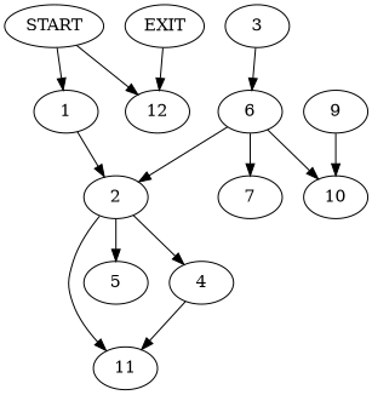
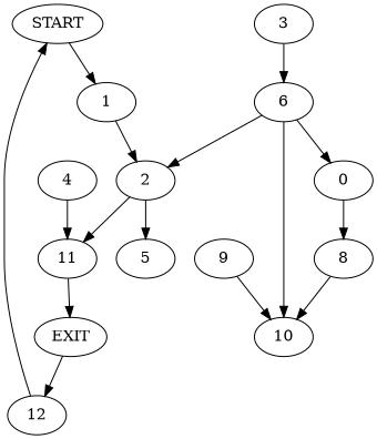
  digraph {
    n1 [label=START]
    1
    12
    2
    n5 [label=EXIT]
    4
    5
    11
    3
    6
-   7
+   7 [label=0]
    10
+   8
    9
    n1 -> 1
-   n1 -> 12
+   12 -> n1
    1 -> 2
-   2 -> 4
    2 -> 5
    2 -> 11
    n5 -> 12
    4 -> 11
+   11 -> n5
    3 -> 6
    6 -> 2
    6 -> 7
    6 -> 10
+   7 -> 8
+   8 -> 10
    9 -> 10
  }
